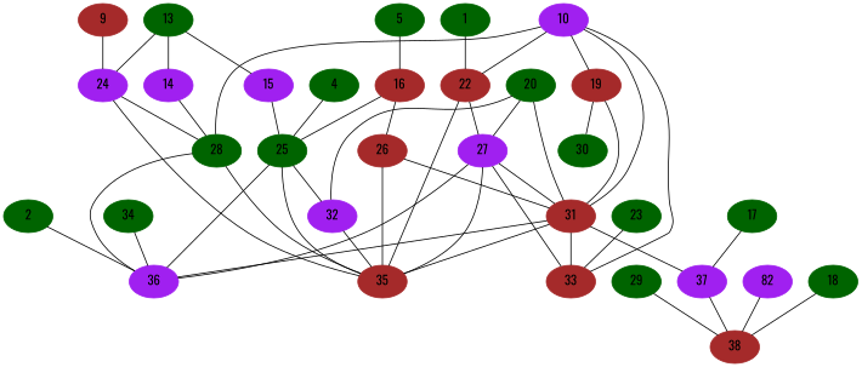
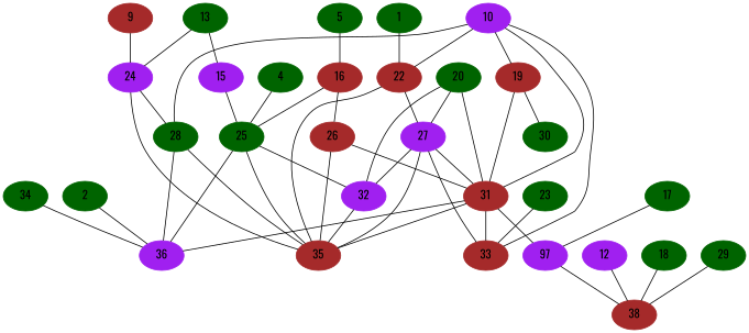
  graph {
    fontname=Oswald
    node [color=darkgreen fontname=Oswald style=filled]
    edge [fontname=Oswald weight=1.0]
    22 [color=brown]
    1
    27 [color=purple]
    35 [color=brown]
    36 [color=purple]
    2
    4
    25
    32 [color=purple]
    16 [color=brown]
    5
    26 [color=brown]
    9 [color=brown]
    24 [color=purple]
    28
    10 [color=purple]
    19 [color=brown]
    31 [color=brown]
    33 [color=brown]
    30
-   37 [color=purple]
-   12 [color=purple label=82]
+   37 [color=purple label=97]
+   12 [color=purple]
    38 [color=brown]
    13
-   14 [color=purple]
    15 [color=purple]
    17
    18
    20
    23
    29
    34
    22 -- 27
    22 -- 35
    1 -- 22
    27 -- 35
-   27 -- 36
+   27 -- 32
    27 -- 31
    27 -- 33
    2 -- 36
    4 -- 25
    25 -- 35
    25 -- 36
    25 -- 32
    32 -- 35
    16 -- 25
    16 -- 26
    5 -- 16
    26 -- 35
    26 -- 31
    9 -- 24
    24 -- 35
    24 -- 28
    28 -- 35
    28 -- 36
    10 -- 22
    10 -- 28 [weight=2.0]
    10 -- 19
    10 -- 31
    10 -- 33
    19 -- 31
    19 -- 30
    31 -- 35 [weight=2.0]
    31 -- 36
    31 -- 33
    31 -- 37 [weight=2.0]
    37 -- 38
    12 -- 38
    13 -- 24
-   13 -- 14
    13 -- 15
-   14 -- 28
    15 -- 25
    17 -- 37
    18 -- 38
    20 -- 27
    20 -- 32
    20 -- 31
    23 -- 33
    29 -- 38
    34 -- 36
  }
